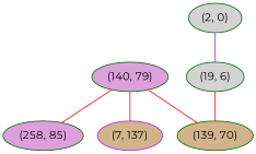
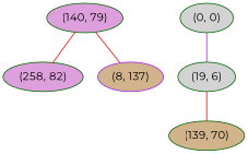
  graph {
    fontname=Montserrat
    node [color=darkgreen fillcolor=plum fontname=Montserrat style=filled]
    edge [color=red fontname=Montserrat weight=1]
    "(140, 79)"
-   "(258, 85)"
+   "(258, 85)" [label="(258, 82)"]
    "(139, 70)" [fillcolor=tan]
-   "(7, 137)" [color=purple fillcolor=tan]
-   "(0, 0)" [fillcolor=lightgrey label="(2, 0)"]
+   "(7, 137)" [color=purple fillcolor=tan label="(8, 137)"]
+   "(0, 0)" [fillcolor=lightgrey]
    "(19, 6)" [fillcolor=lightgrey]
    "(140, 79)" -- "(258, 85)"
-   "(140, 79)" -- "(139, 70)"
    "(140, 79)" -- "(7, 137)"
    "(0, 0)" -- "(19, 6)" [color=purple weight=4]
    "(19, 6)" -- "(139, 70)"
  }
